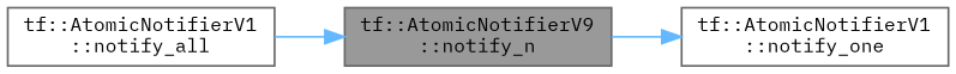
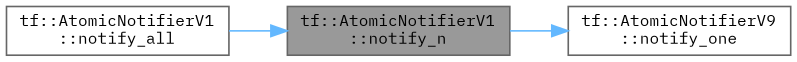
  digraph {
    fontname="IBM Plex Mono"
    rankdir=LR
    node [color=grey40 fillcolor=white fontname="IBM Plex Mono" fontsize=10 shape=box style=filled]
    edge [color=steelblue1 fontname="IBM Plex Mono" fontsize=10 labelfontname=Helvetica labelfontsize=10 style=solid]
-   n1 [color=gray40 fillcolor=grey60 fontcolor=black height=0.2 label="tf::AtomicNotifierV9\l::notify_n" width=0.4]
-   n2 [height=0.2 label="tf::AtomicNotifierV1\l::notify_one" width=0.4]
+   n1 [color=gray40 fillcolor=grey60 fontcolor=black height=0.2 label="tf::AtomicNotifierV1\l::notify_n" width=0.4]
+   n2 [height=0.2 label="tf::AtomicNotifierV9\l::notify_one" width=0.4]
    n3 [height=0.2 label="tf::AtomicNotifierV1\l::notify_all" width=0.4]
    n1 -> n2
    n3 -> n1
  }
